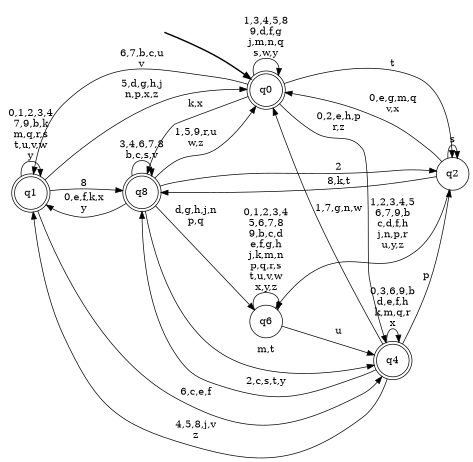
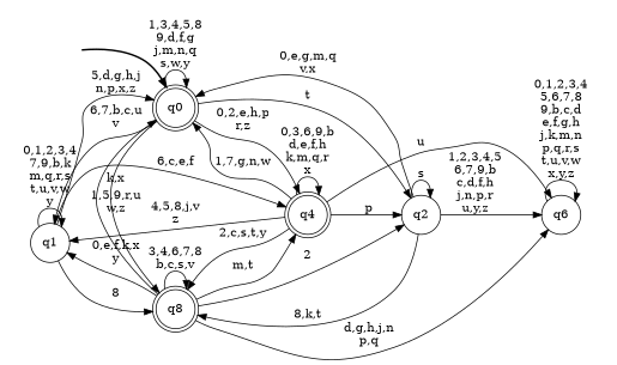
  digraph {
    rankdir=LR
    node [shape=doublecircle style="rounded,filled" color=black fillcolor=white]
    __start0 [height=0 shape=none style=invis width=0 color="" fillcolor=""]
    n2 [label=q0]
-   n3 [label=q1 style=filled]
+   n3 [label=q1 shape=circle style=filled]
    n4 [label=q2 shape=circle]
    n5 [label=q8]
    n6 [label=q4]
    n7 [label=q6 shape=circle style=filled]
    subgraph cluster_1 {
      nodesep=0.15
      ranksep=0.15
      style=invis
      __start0
      n2
    }
    __start0 -> n2 [penwidth=2]
    n2 -> n2 [label="1,3,4,5,8\n9,d,f,g\nj,m,n,q\ns,w,y"]
    n2 -> n3 [label="6,7,b,c,u\nv"]
    n2 -> n4 [label=t]
    n2 -> n5 [label="k,x"]
    n2 -> n6 [label="0,2,e,h,p\nr,z"]
    n3 -> n2 [label="5,d,g,h,j\nn,p,x,z"]
    n3 -> n3 [label="0,1,2,3,4\n7,9,b,k\nm,q,r,s\nt,u,v,w\ny"]
    n3 -> n5 [label=8]
    n3 -> n6 [label="6,c,e,f"]
    n4 -> n2 [label="0,e,g,m,q\nv,x"]
    n4 -> n4 [label=s]
    n4 -> n5 [label="8,k,t"]
    n4 -> n7 [label="1,2,3,4,5\n6,7,9,b\nc,d,f,h\nj,n,p,r\nu,y,z"]
    n5 -> n2 [label="1,5,9,r,u\nw,z"]
    n5 -> n3 [label="0,e,f,k,x\ny"]
    n5 -> n4 [label=2]
    n5 -> n5 [label="3,4,6,7,8\nb,c,s,v"]
    n5 -> n6 [label="m,t"]
    n5 -> n7 [label="d,g,h,j,n\np,q"]
    n6 -> n2 [label="1,7,g,n,w"]
    n6 -> n3 [label="4,5,8,j,v\nz"]
    n6 -> n4 [label=p]
    n6 -> n5 [label="2,c,s,t,y"]
    n6 -> n6 [label="0,3,6,9,b\nd,e,f,h\nk,m,q,r\nx"]
-   n7 -> n6 [label=u]
+   n6 -> n7 [label=u]
    n7 -> n7 [label="0,1,2,3,4\n5,6,7,8\n9,b,c,d\ne,f,g,h\nj,k,m,n\np,q,r,s\nt,u,v,w\nx,y,z"]
  }
